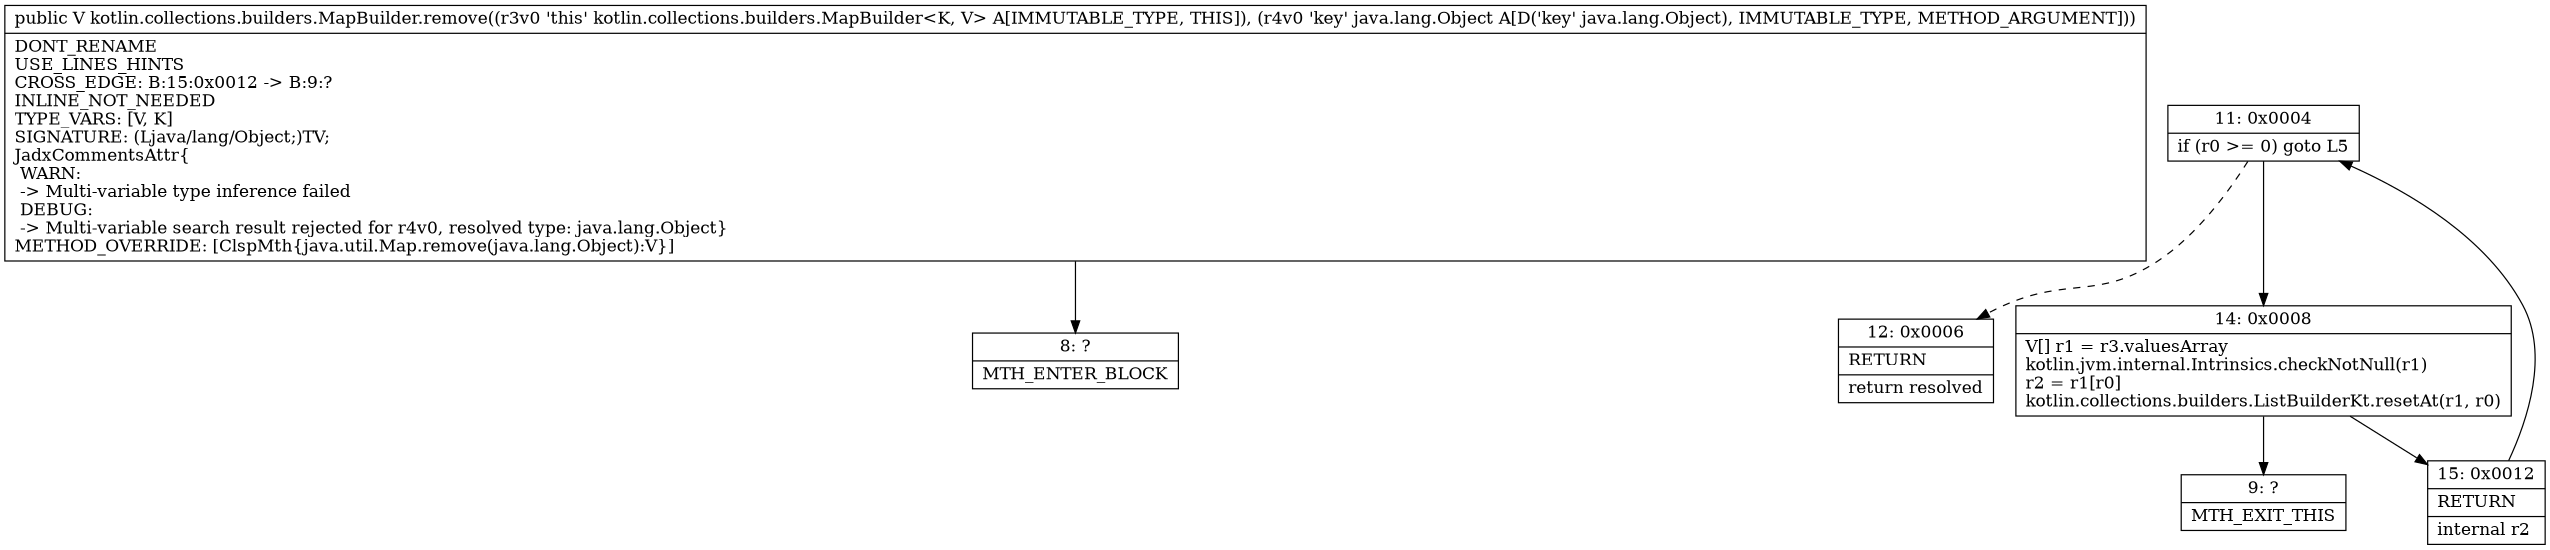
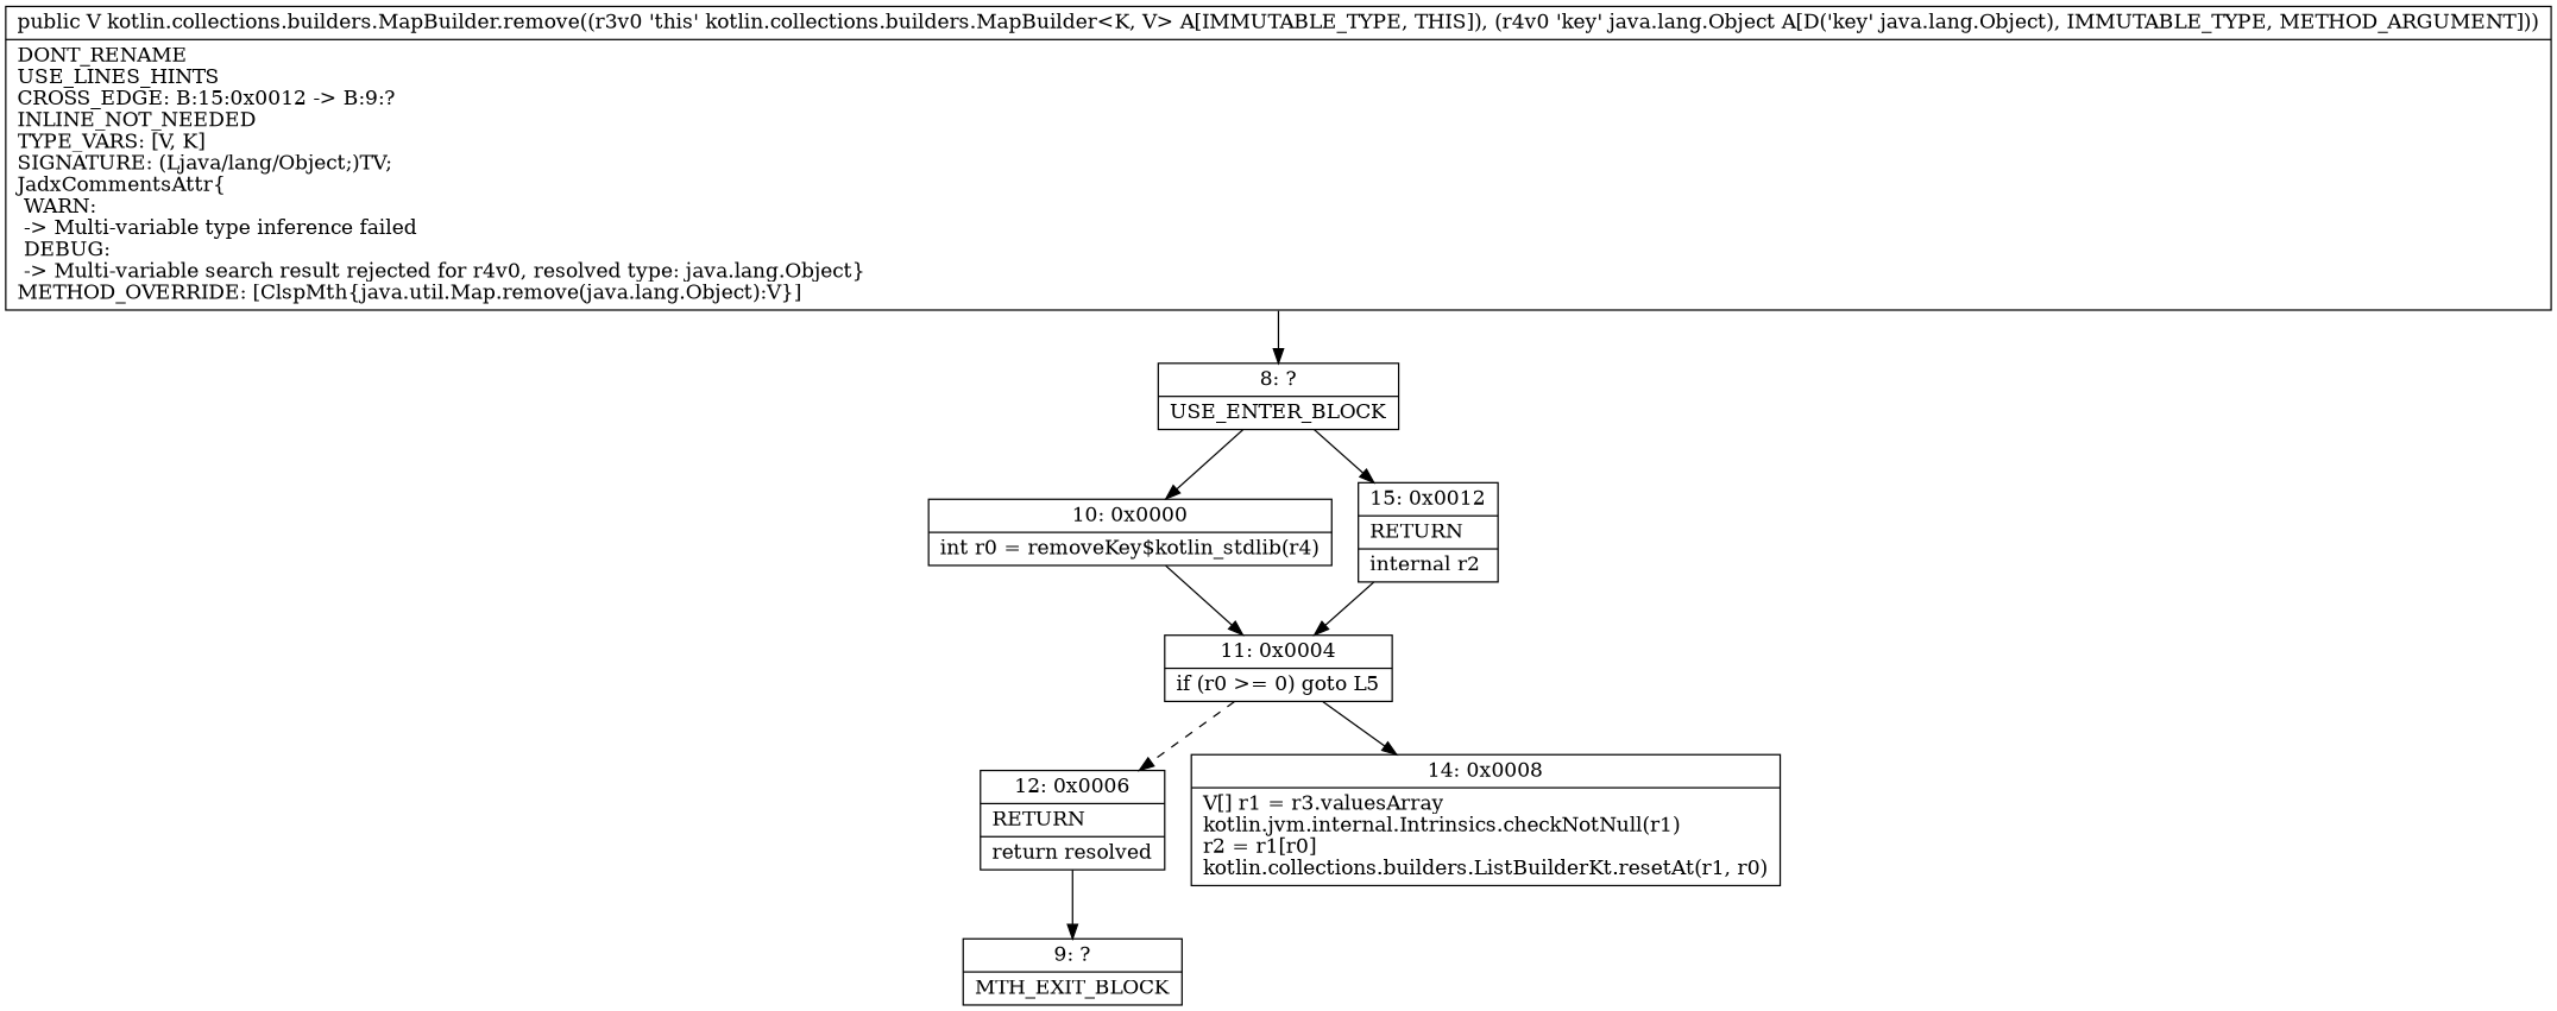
  digraph {
    node [shape=record]
-   n1 [label="{8\:\ ?|MTH_ENTER_BLOCK\l}"]
+   n1 [label="{8\:\ ?|USE_ENTER_BLOCK\l}"]
+   n2 [label="{10\:\ 0x0000|int r0 = removeKey$kotlin_stdlib(r4)\l}"]
    n3 [label="{11\:\ 0x0004|if (r0 \>= 0) goto L5\l}"]
    n4 [label="{12\:\ 0x0006|RETURN\l|return resolved\l}"]
    n5 [label="{14\:\ 0x0008|V[] r1 = r3.valuesArray\lkotlin.jvm.internal.Intrinsics.checkNotNull(r1)\lr2 = r1[r0]\lkotlin.collections.builders.ListBuilderKt.resetAt(r1, r0)\l}"]
-   n6 [label="{9\:\ ?|MTH_EXIT_THIS\l}"]
+   n6 [label="{9\:\ ?|MTH_EXIT_BLOCK\l}"]
    n7 [label="{15\:\ 0x0012|RETURN\l|internal r2\l}"]
    n8 [label="{public V kotlin.collections.builders.MapBuilder.remove((r3v0 'this' kotlin.collections.builders.MapBuilder\<K, V\> A[IMMUTABLE_TYPE, THIS]), (r4v0 'key' java.lang.Object A[D('key' java.lang.Object), IMMUTABLE_TYPE, METHOD_ARGUMENT]))  | DONT_RENAME\lUSE_LINES_HINTS\lCROSS_EDGE: B:15:0x0012 \-\> B:9:?\lINLINE_NOT_NEEDED\lTYPE_VARS: [V, K]\lSIGNATURE: (Ljava\/lang\/Object;)TV;\lJadxCommentsAttr\{\l WARN: \l \-\> Multi\-variable type inference failed\l DEBUG: \l \-\> Multi\-variable search result rejected for r4v0, resolved type: java.lang.Object\}\lMETHOD_OVERRIDE: [ClspMth\{java.util.Map.remove(java.lang.Object):V\}]\l}"]
+   n1 -> n2
+   n2 -> n3
    n3 -> n4 [style=dashed]
    n3 -> n5
-   n5 -> n6
-   n5 -> n7
+   n4 -> n6
+   n1 -> n7
    n7 -> n3
    n8 -> n1
  }
